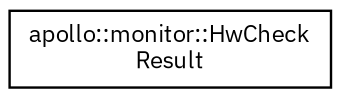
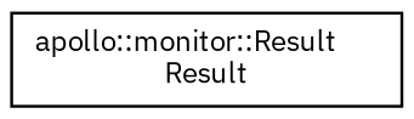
  digraph {
    rankdir=LR
    fontname="IBM Plex Sans"
-   n1 [color=black fillcolor=white fontname="IBM Plex Sans" fontsize=10 height=0.2 label="apollo::monitor::HwCheck\lResult" shape=record style=filled width=0.4]
+   n1 [color=black fillcolor=white fontname="IBM Plex Sans" fontsize=10 height=0.2 label="apollo::monitor::Result\lResult" shape=record style=filled width=0.4]
  }
